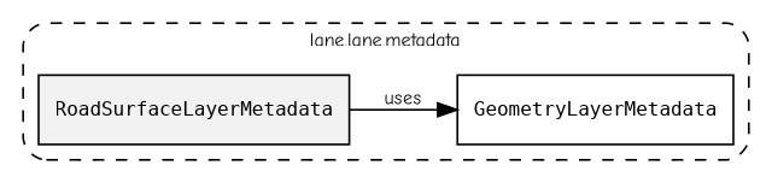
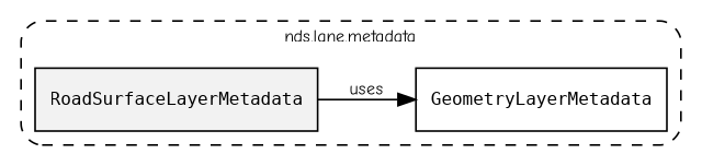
  digraph {
    fontsize=10
    rankdir=LR
    fontname="Comic Neue"
    node [fontsize=10 shape=box fontname="Comic Neue"]
    n1 [fillcolor="#0000000D" label=<<font face="monospace"><table align="center" border="0" cellspacing="0" cellpadding="0"><tr><td href="../../../content/packages/nds.lane.metadata.html#Subtype-RoadSurfaceLayerMetadata" title="Subtype defined in nds.lane.metadata">RoadSurfaceLayerMetadata</td></tr></table></font>> style=filled]
    n2 [label=<<font face="monospace"><table align="center" border="0" cellspacing="0" cellpadding="0"><tr><td href="../../../content/packages/nds.lane.metadata.html#Structure-GeometryLayerMetadata" title="Structure defined in nds.lane.metadata">GeometryLayerMetadata</td></tr></table></font>>]
    subgraph cluster_1 {
-     label="lane.lane.metadata"
+     label="nds.lane.metadata"
      style="dashed, rounded"
      n1
      n2
    }
    n1 -> n2 [fontsize=10 label=uses fontname="Comic Neue"]
  }
